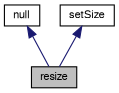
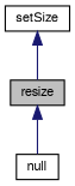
  digraph {
    rankdir=TB
    node [color=black fontname=FreeSans fontsize=10 shape=record]
    edge [color=midnightblue dir=back fontname=FreeSans fontsize=10 labelfontname=FreeSans labelfontsize=10 style=solid]
    n1 [fillcolor=grey75 fontcolor=black height=0.2 label=resize style=filled width=0.4]
    n2 [height=0.2 label=null width=0.4]
    n3 [height=0.2 label=setSize width=0.4]
-   n2 -> n1
+   n1 -> n2
    n3 -> n1
  }
